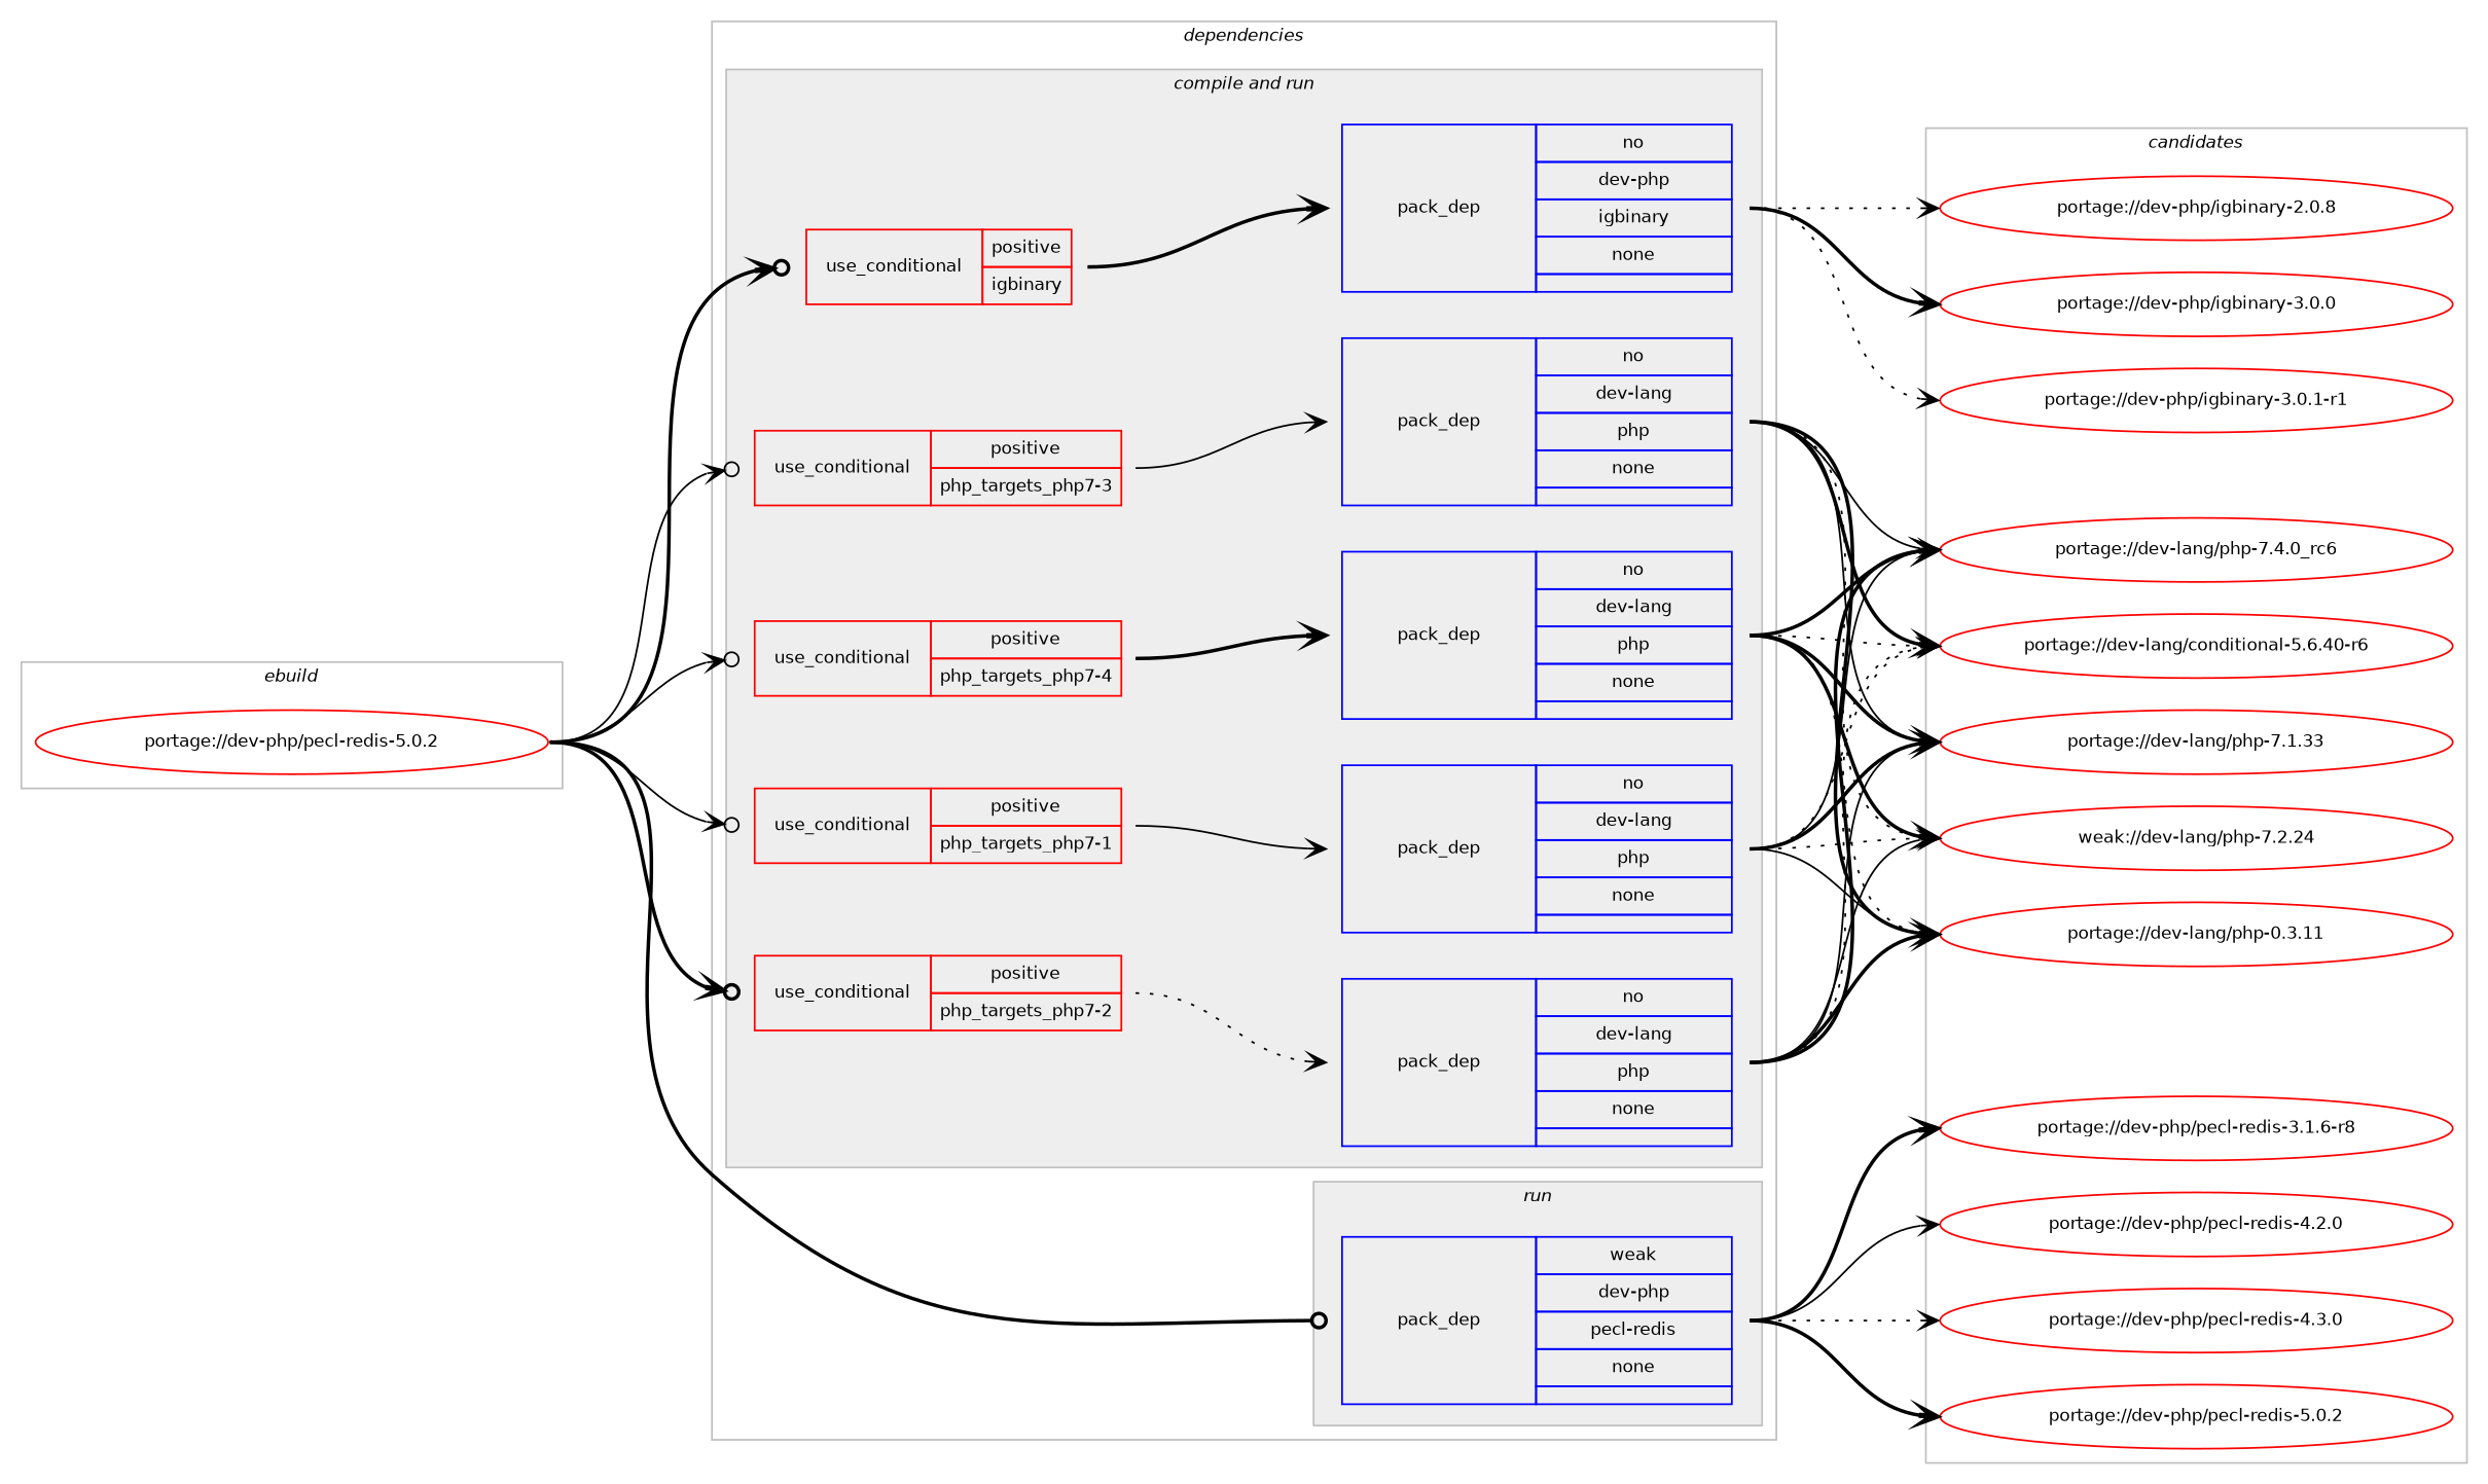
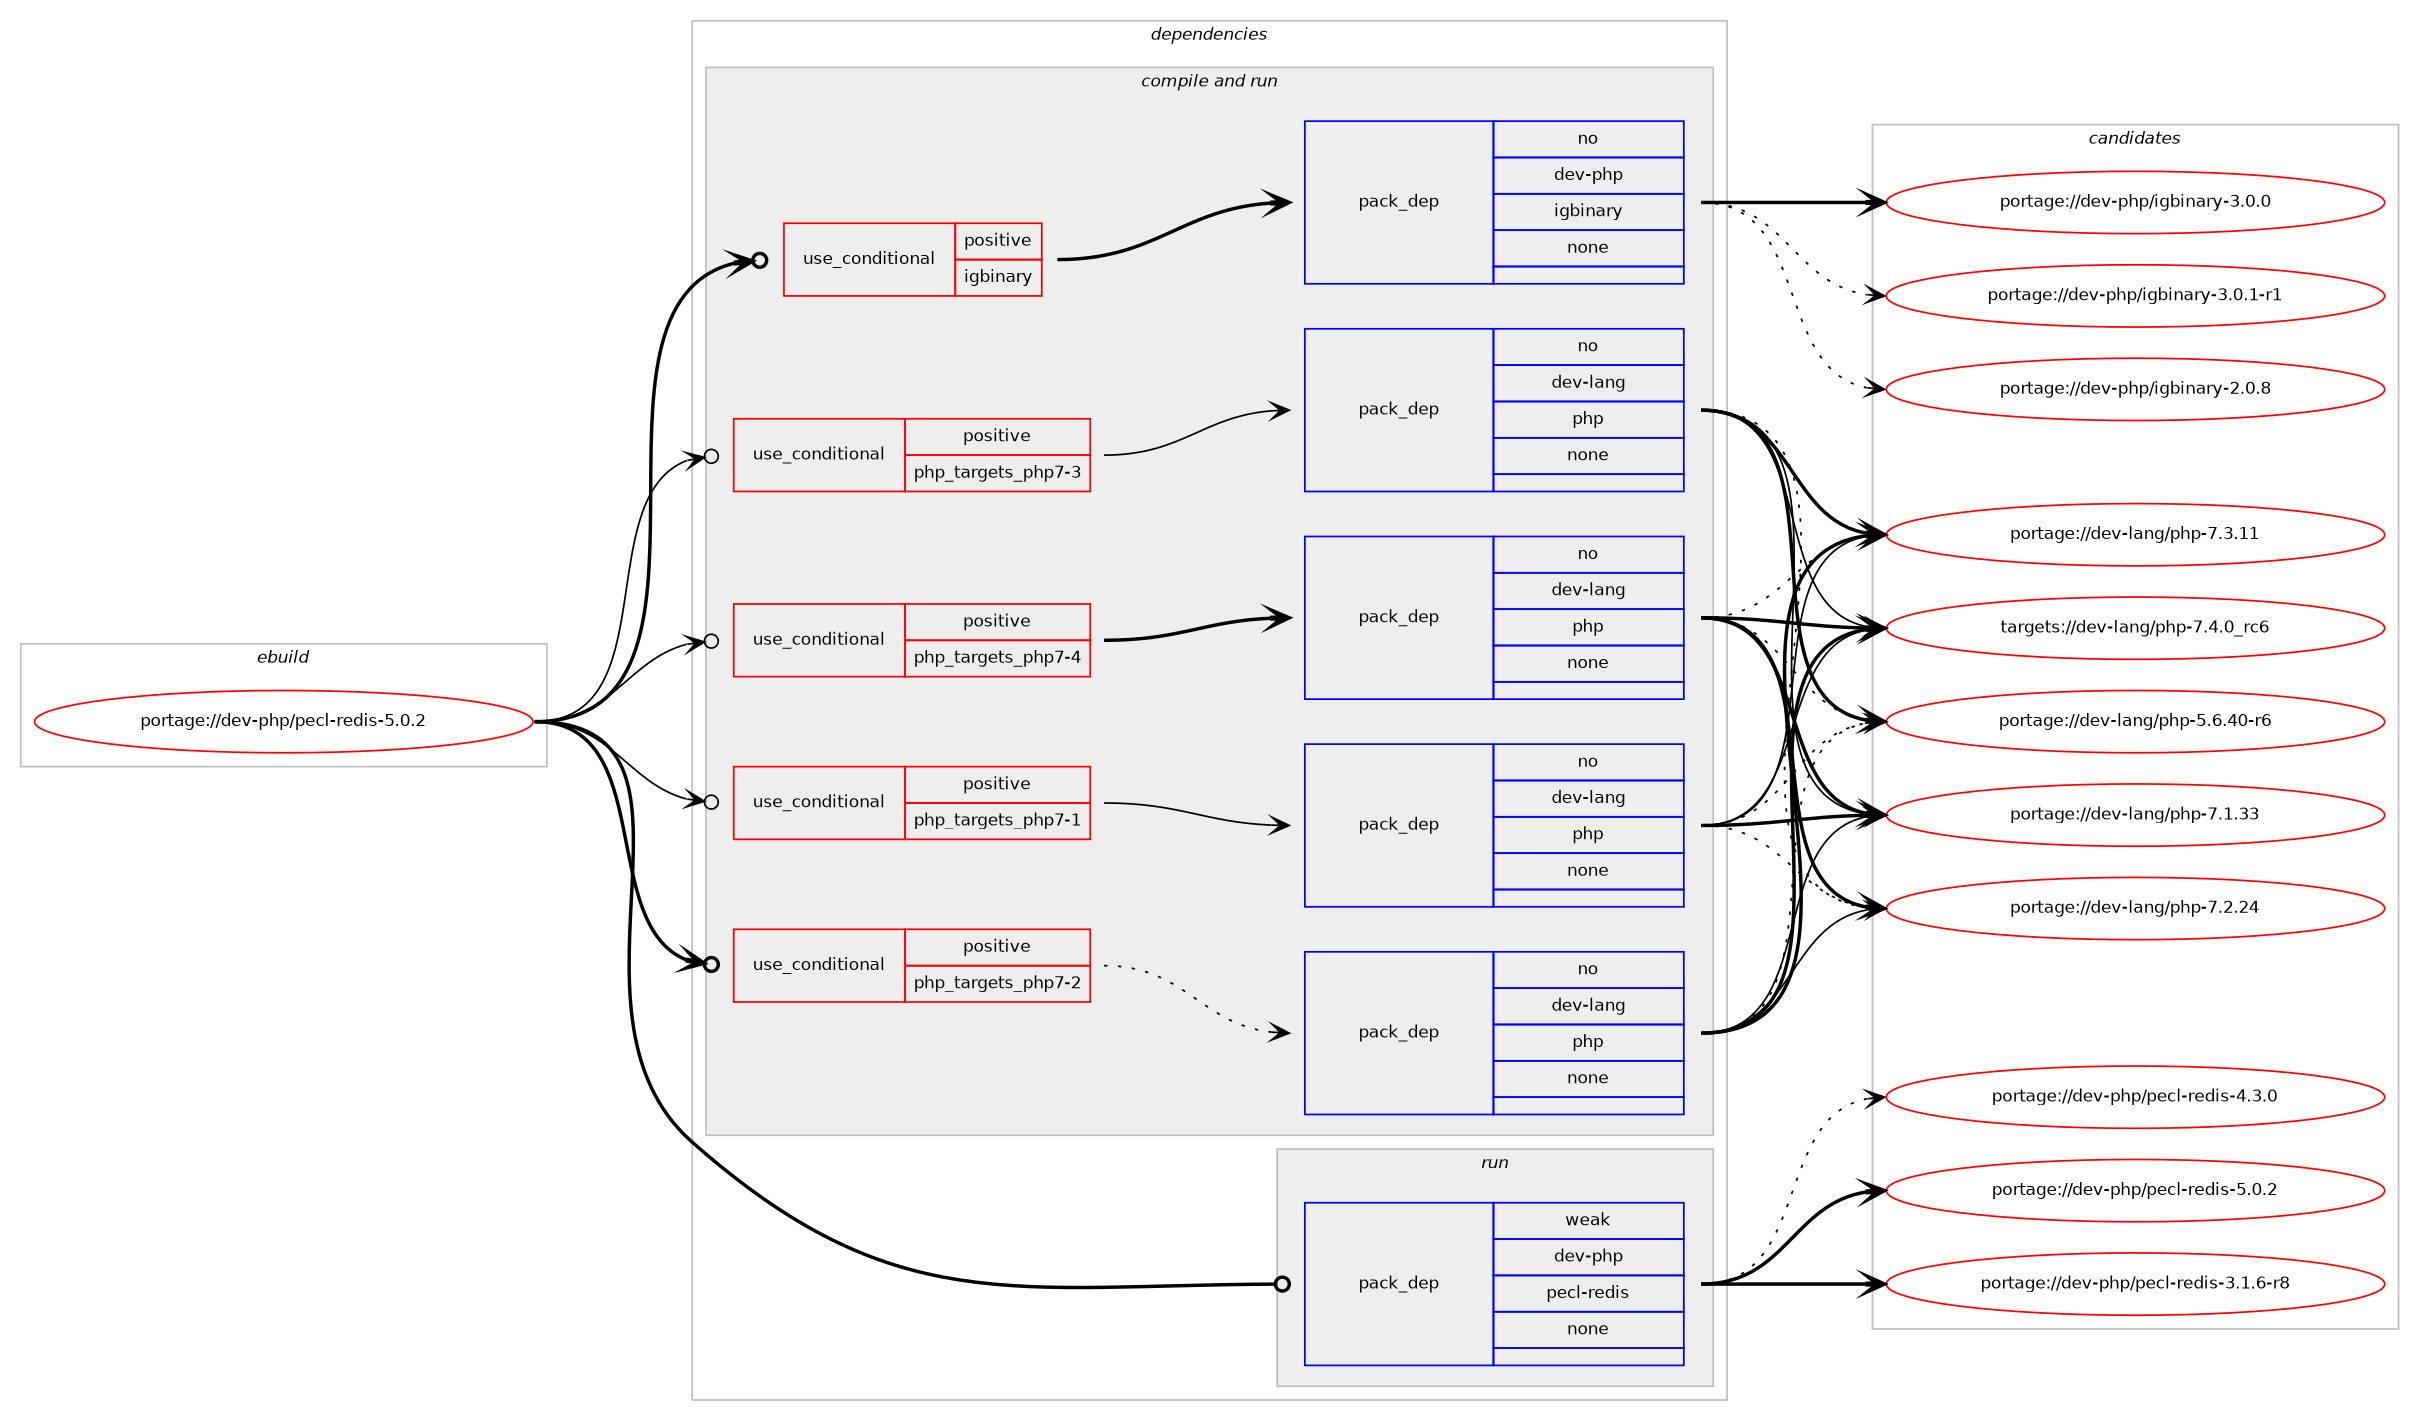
  digraph {
    compound=true
    concentrate=true
    fontname=Helvetica
    fontsize=10
    newrank=true
    rankdir=LR
    ranksep=1.5
    node [color=red fontname=Helvetica fontsize=10]
    edge [arrowhead=vee headport=w style=bold tailport=e weight=100]
    n1 [label="portage://dev-php/pecl-redis-5.0.2" width=4]
    n2 [color=blue label=<<TABLE BORDER="0" CELLBORDER="1" CELLSPACING="0" CELLPADDING="4" WIDTH="220"><TR><TD ROWSPAN="6" CELLPADDING="30">pack_dep</TD></TR><TR><TD WIDTH="110">no</TD></TR><TR><TD>dev-php</TD></TR><TR><TD>igbinary</TD></TR><TR><TD>none</TD></TR><TR><TD></TD></TR></TABLE>> shape=none]
    n3 [label=<<TABLE BORDER="0" CELLBORDER="1" CELLSPACING="0" CELLPADDING="4"><TR><TD ROWSPAN="3" CELLPADDING="10">use_conditional</TD></TR><TR><TD>positive</TD></TR><TR><TD>igbinary</TD></TR></TABLE>> shape=none]
    n4 [color=blue label=<<TABLE BORDER="0" CELLBORDER="1" CELLSPACING="0" CELLPADDING="4" WIDTH="220"><TR><TD ROWSPAN="6" CELLPADDING="30">pack_dep</TD></TR><TR><TD WIDTH="110">no</TD></TR><TR><TD>dev-lang</TD></TR><TR><TD>php</TD></TR><TR><TD>none</TD></TR><TR><TD></TD></TR></TABLE>> shape=none]
    n5 [label=<<TABLE BORDER="0" CELLBORDER="1" CELLSPACING="0" CELLPADDING="4"><TR><TD ROWSPAN="3" CELLPADDING="10">use_conditional</TD></TR><TR><TD>positive</TD></TR><TR><TD>php_targets_php7-1</TD></TR></TABLE>> shape=none]
    n6 [color=blue label=<<TABLE BORDER="0" CELLBORDER="1" CELLSPACING="0" CELLPADDING="4" WIDTH="220"><TR><TD ROWSPAN="6" CELLPADDING="30">pack_dep</TD></TR><TR><TD WIDTH="110">no</TD></TR><TR><TD>dev-lang</TD></TR><TR><TD>php</TD></TR><TR><TD>none</TD></TR><TR><TD></TD></TR></TABLE>> shape=none]
    n7 [label=<<TABLE BORDER="0" CELLBORDER="1" CELLSPACING="0" CELLPADDING="4"><TR><TD ROWSPAN="3" CELLPADDING="10">use_conditional</TD></TR><TR><TD>positive</TD></TR><TR><TD>php_targets_php7-2</TD></TR></TABLE>> shape=none]
    n8 [color=blue label=<<TABLE BORDER="0" CELLBORDER="1" CELLSPACING="0" CELLPADDING="4" WIDTH="220"><TR><TD ROWSPAN="6" CELLPADDING="30">pack_dep</TD></TR><TR><TD WIDTH="110">no</TD></TR><TR><TD>dev-lang</TD></TR><TR><TD>php</TD></TR><TR><TD>none</TD></TR><TR><TD></TD></TR></TABLE>> shape=none]
    n9 [label=<<TABLE BORDER="0" CELLBORDER="1" CELLSPACING="0" CELLPADDING="4"><TR><TD ROWSPAN="3" CELLPADDING="10">use_conditional</TD></TR><TR><TD>positive</TD></TR><TR><TD>php_targets_php7-3</TD></TR></TABLE>> shape=none]
    n10 [color=blue label=<<TABLE BORDER="0" CELLBORDER="1" CELLSPACING="0" CELLPADDING="4" WIDTH="220"><TR><TD ROWSPAN="6" CELLPADDING="30">pack_dep</TD></TR><TR><TD WIDTH="110">no</TD></TR><TR><TD>dev-lang</TD></TR><TR><TD>php</TD></TR><TR><TD>none</TD></TR><TR><TD></TD></TR></TABLE>> shape=none]
    n11 [label=<<TABLE BORDER="0" CELLBORDER="1" CELLSPACING="0" CELLPADDING="4"><TR><TD ROWSPAN="3" CELLPADDING="10">use_conditional</TD></TR><TR><TD>positive</TD></TR><TR><TD>php_targets_php7-4</TD></TR></TABLE>> shape=none]
    n12 [color=blue label=<<TABLE BORDER="0" CELLBORDER="1" CELLSPACING="0" CELLPADDING="4" WIDTH="220"><TR><TD ROWSPAN="6" CELLPADDING="30">pack_dep</TD></TR><TR><TD WIDTH="110">weak</TD></TR><TR><TD>dev-php</TD></TR><TR><TD>pecl-redis</TD></TR><TR><TD>none</TD></TR><TR><TD></TD></TR></TABLE>> shape=none]
    n13 [label="portage://dev-php/igbinary-2.0.8" width=4]
    n14 [label="portage://dev-php/igbinary-3.0.0" width=4]
    n15 [label="portage://dev-php/igbinary-3.0.1-r1" width=4]
-   n16 [label="portage://dev-lang/conditional-5.6.40-r6" width=4]
+   n16 [label="portage://dev-lang/php-5.6.40-r6" width=4]
    n17 [label="portage://dev-lang/php-7.1.33" width=4]
-   n18 [label="weak://dev-lang/php-7.2.24" width=4]
-   n19 [label="portage://dev-lang/php-0.3.11" width=4]
-   n20 [label="portage://dev-lang/php-7.4.0_rc6" width=4]
+   n18 [label="portage://dev-lang/php-7.2.24" width=4]
+   n19 [label="portage://dev-lang/php-7.3.11" width=4]
+   n20 [label="targets://dev-lang/php-7.4.0_rc6" width=4]
    n21 [label="portage://dev-php/pecl-redis-3.1.6-r8" width=4]
-   n22 [label="portage://dev-php/pecl-redis-4.2.0" width=4]
    n23 [label="portage://dev-php/pecl-redis-4.3.0" width=4]
    n24 [label="portage://dev-php/pecl-redis-5.0.2" width=4]
    subgraph cluster_1 {
      color=gray
      label=<<i>ebuild</i>>
      rank=same
      n1
    }
    subgraph cluster_2 {
      color=gray
      label=<<i>dependencies</i>>
      subgraph cluster_3 {
        color=gray
        fillcolor="#eeeeee"
        label=<<i>compile</i>>
        style=filled
      }
      subgraph cluster_4 {
        color=gray
        fillcolor="#eeeeee"
        label=<<i>compile and run</i>>
        style=filled
        subgraph sub_5 {
          color=gray
          fillcolor="#eeeeee"
          label=<<i>compile and run</i>>
          style=filled
          n3
          subgraph sub_6 {
            color=gray
            fillcolor="#eeeeee"
            label=<<i>compile and run</i>>
            style=filled
            n2
          }
        }
        subgraph sub_7 {
          color=gray
          fillcolor="#eeeeee"
          label=<<i>compile and run</i>>
          style=filled
          n5
          subgraph sub_8 {
            color=gray
            fillcolor="#eeeeee"
            label=<<i>compile and run</i>>
            style=filled
            n4
          }
        }
        subgraph sub_9 {
          color=gray
          fillcolor="#eeeeee"
          label=<<i>compile and run</i>>
          style=filled
          n7
          subgraph sub_10 {
            color=gray
            fillcolor="#eeeeee"
            label=<<i>compile and run</i>>
            style=filled
            n6
          }
        }
        subgraph sub_11 {
          color=gray
          fillcolor="#eeeeee"
          label=<<i>compile and run</i>>
          style=filled
          n9
          subgraph sub_12 {
            color=gray
            fillcolor="#eeeeee"
            label=<<i>compile and run</i>>
            style=filled
            n8
          }
        }
        subgraph sub_13 {
          color=gray
          fillcolor="#eeeeee"
          label=<<i>compile and run</i>>
          style=filled
          n11
          subgraph sub_14 {
            color=gray
            fillcolor="#eeeeee"
            label=<<i>compile and run</i>>
            style=filled
            n10
          }
        }
      }
      subgraph cluster_15 {
        color=gray
        fillcolor="#eeeeee"
        label=<<i>run</i>>
        style=filled
        subgraph sub_16 {
          color=gray
          fillcolor="#eeeeee"
          label=<<i>run</i>>
          style=filled
          n12
        }
      }
    }
    subgraph cluster_17 {
      color=gray
      label=<<i>candidates</i>>
      rank=same
      subgraph sub_18 {
        color=black
        label=<<i>candidates</i>>
        nodesep=1
        rank=same
        n13
        n14
        n15
      }
      subgraph sub_19 {
        color=black
        label=<<i>candidates</i>>
        nodesep=1
        rank=same
        n16
        n17
        n18
        n19
        n20
      }
      subgraph sub_20 {
        color=black
        label=<<i>candidates</i>>
        nodesep=1
        rank=same
        n16
        n17
        n18
        n19
        n20
      }
      subgraph sub_21 {
        color=black
        label=<<i>candidates</i>>
        nodesep=1
        rank=same
        n16
        n17
        n18
        n19
        n20
      }
      subgraph sub_22 {
        color=black
        label=<<i>candidates</i>>
        nodesep=1
        rank=same
        n16
        n17
        n18
        n19
        n20
      }
      subgraph sub_23 {
        color=black
        label=<<i>candidates</i>>
        nodesep=1
        rank=same
        n21
-       n22
        n23
        n24
      }
    }
    n1 -> n3 [arrowhead=odotvee weight=20]
    n1 -> n5 [arrowhead=odotvee style=solid weight=20]
    n1 -> n7 [arrowhead=odotvee weight=20]
    n1 -> n9 [arrowhead=odotvee style=solid weight=20]
    n1 -> n11 [arrowhead=odotvee style=solid weight=20]
    n1 -> n12 [arrowhead=odot weight=20]
    n2 -> n13 [style=dotted]
    n2 -> n14
    n2 -> n15 [style=dotted]
    n3 -> n2 [weight=20]
    n4 -> n16 [style=dotted]
    n4 -> n17
    n4 -> n18 [style=dotted]
    n4 -> n19 [style=solid]
    n4 -> n20 [style=solid]
    n5 -> n4 [style=solid weight=20]
    n6 -> n16 [style=dotted]
    n6 -> n17 [style=solid]
    n6 -> n18 [style=solid]
    n6 -> n19
    n6 -> n20
    n7 -> n6 [style=dotted weight=20]
    n8 -> n16
    n8 -> n17 [style=solid]
    n8 -> n18 [style=dotted]
    n8 -> n19
    n8 -> n20 [style=solid]
    n9 -> n8 [style=solid weight=20]
    n10 -> n16 [style=dotted]
    n10 -> n17
    n10 -> n18
    n10 -> n19 [style=dotted]
    n10 -> n20
    n11 -> n10 [weight=20]
    n12 -> n21
-   n12 -> n22 [style=solid]
    n12 -> n23 [style=dotted]
    n12 -> n24
  }
